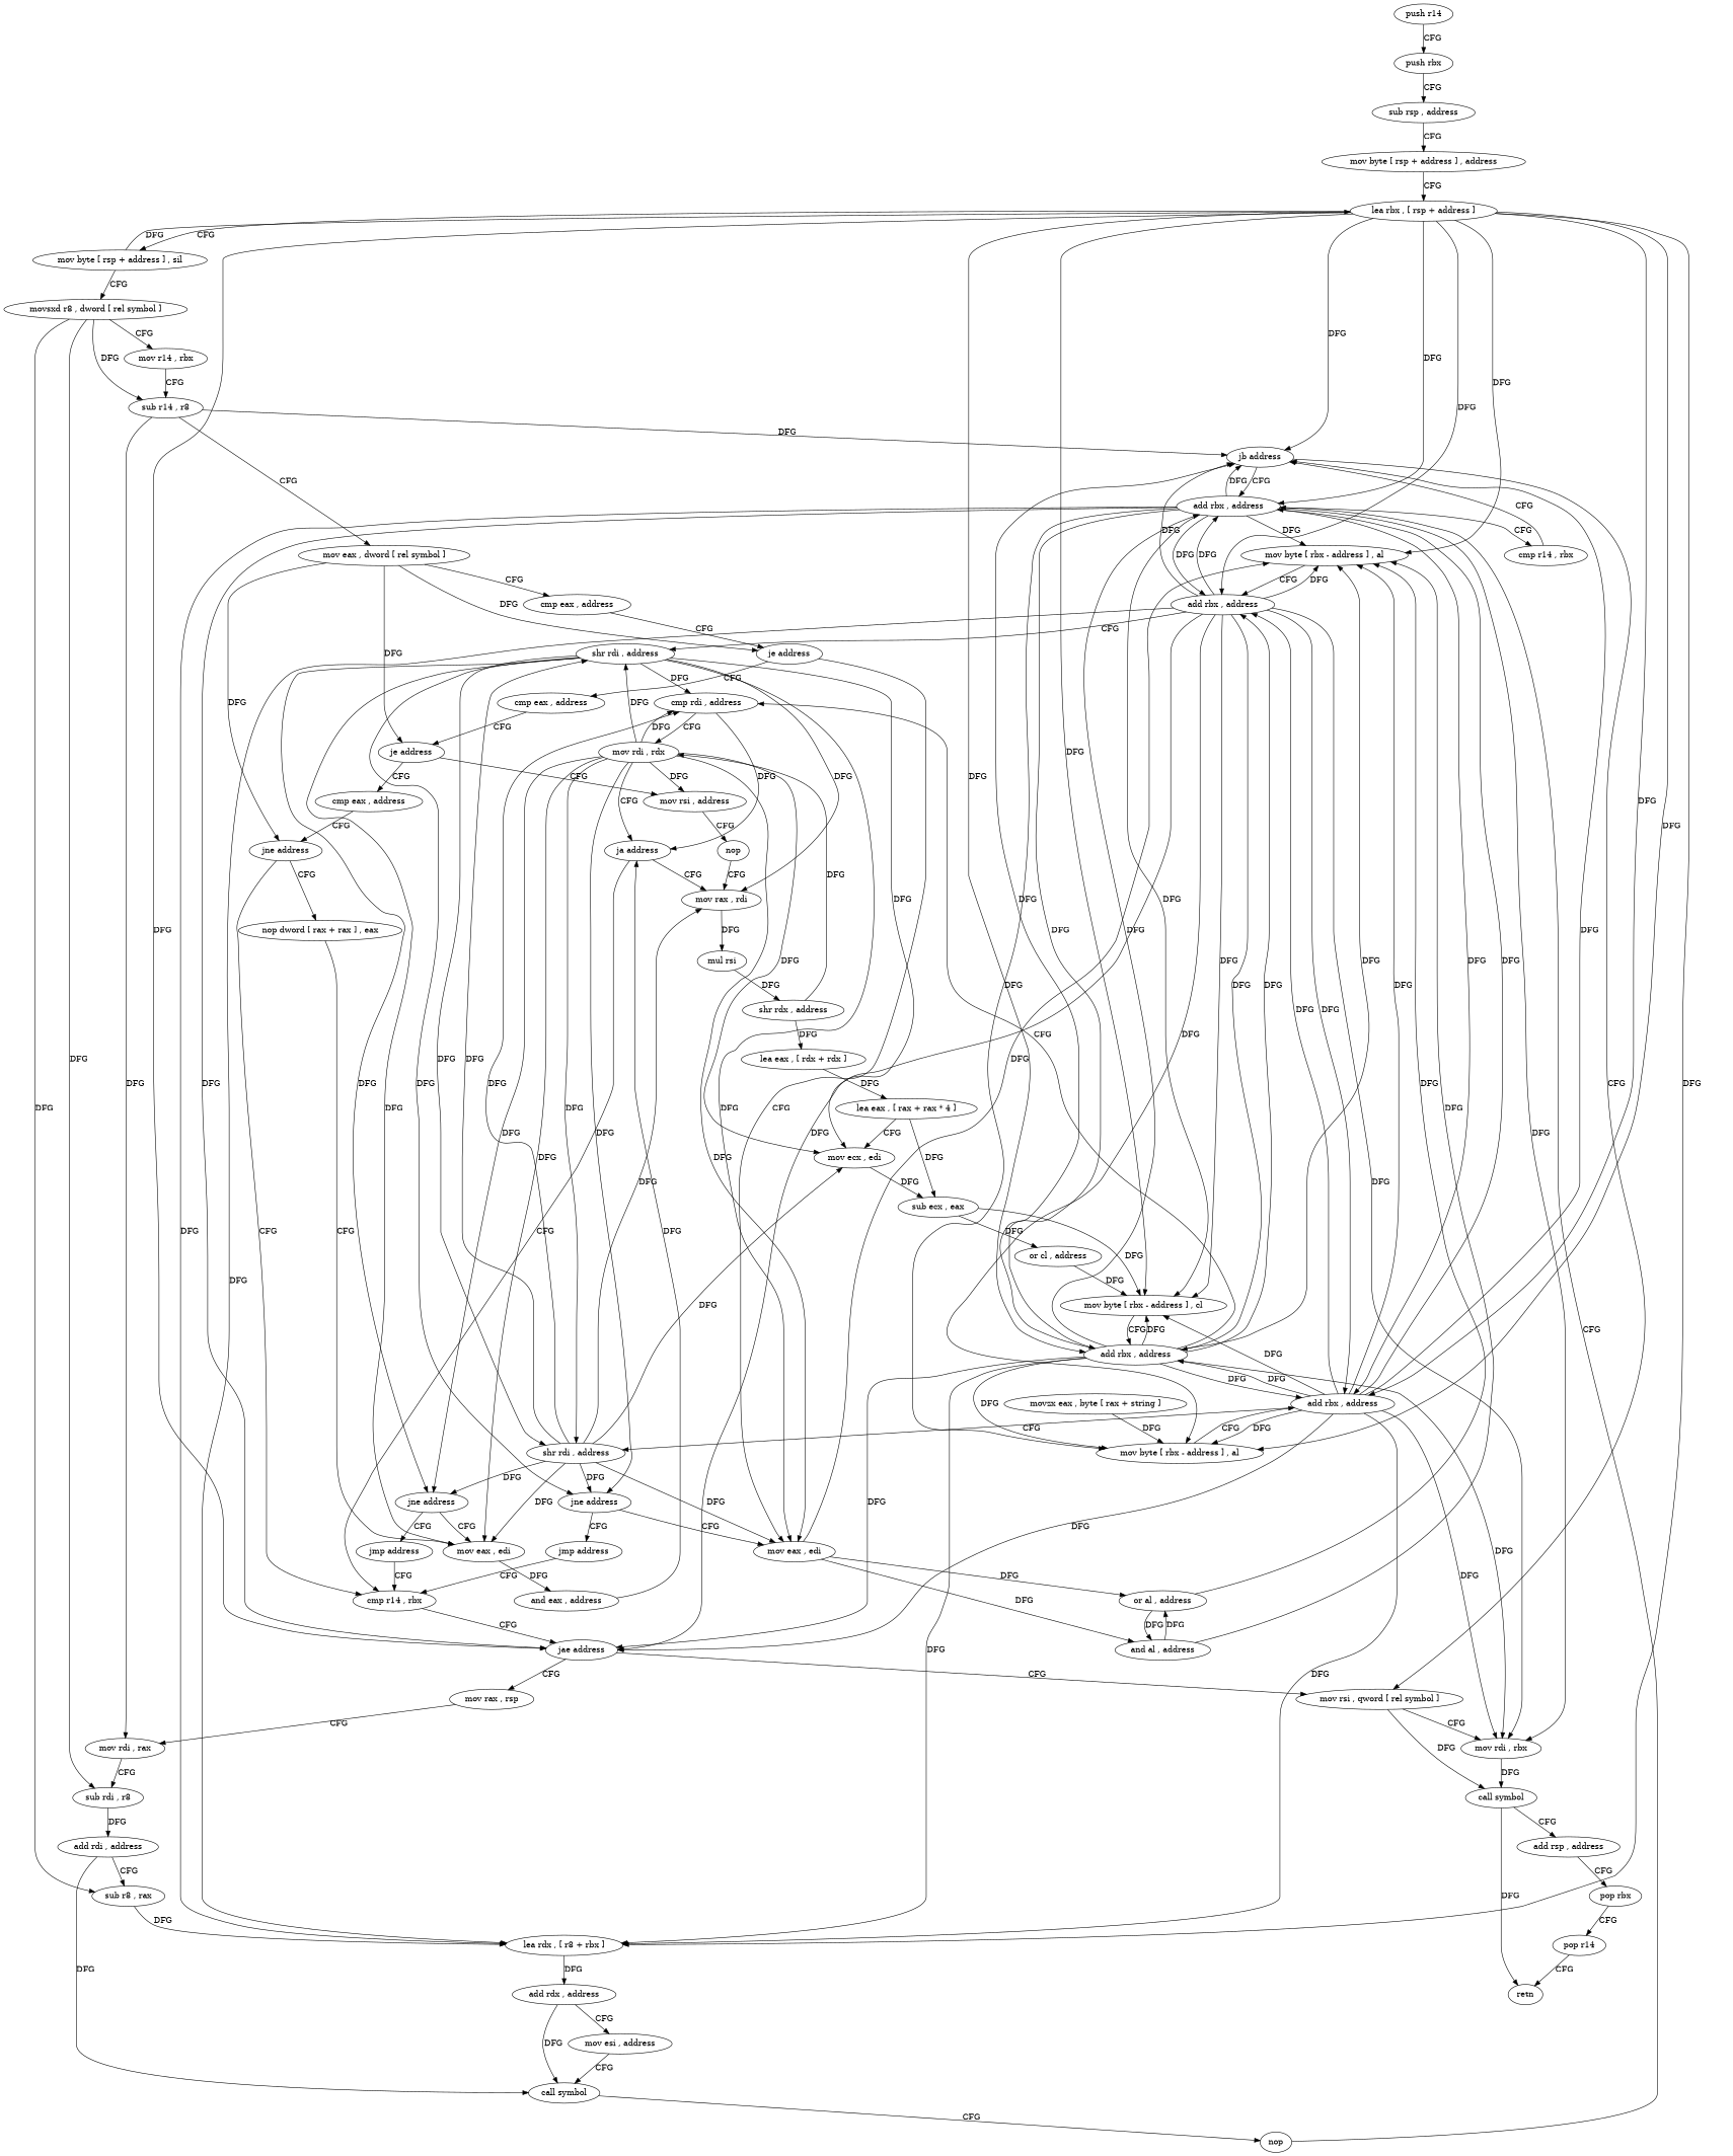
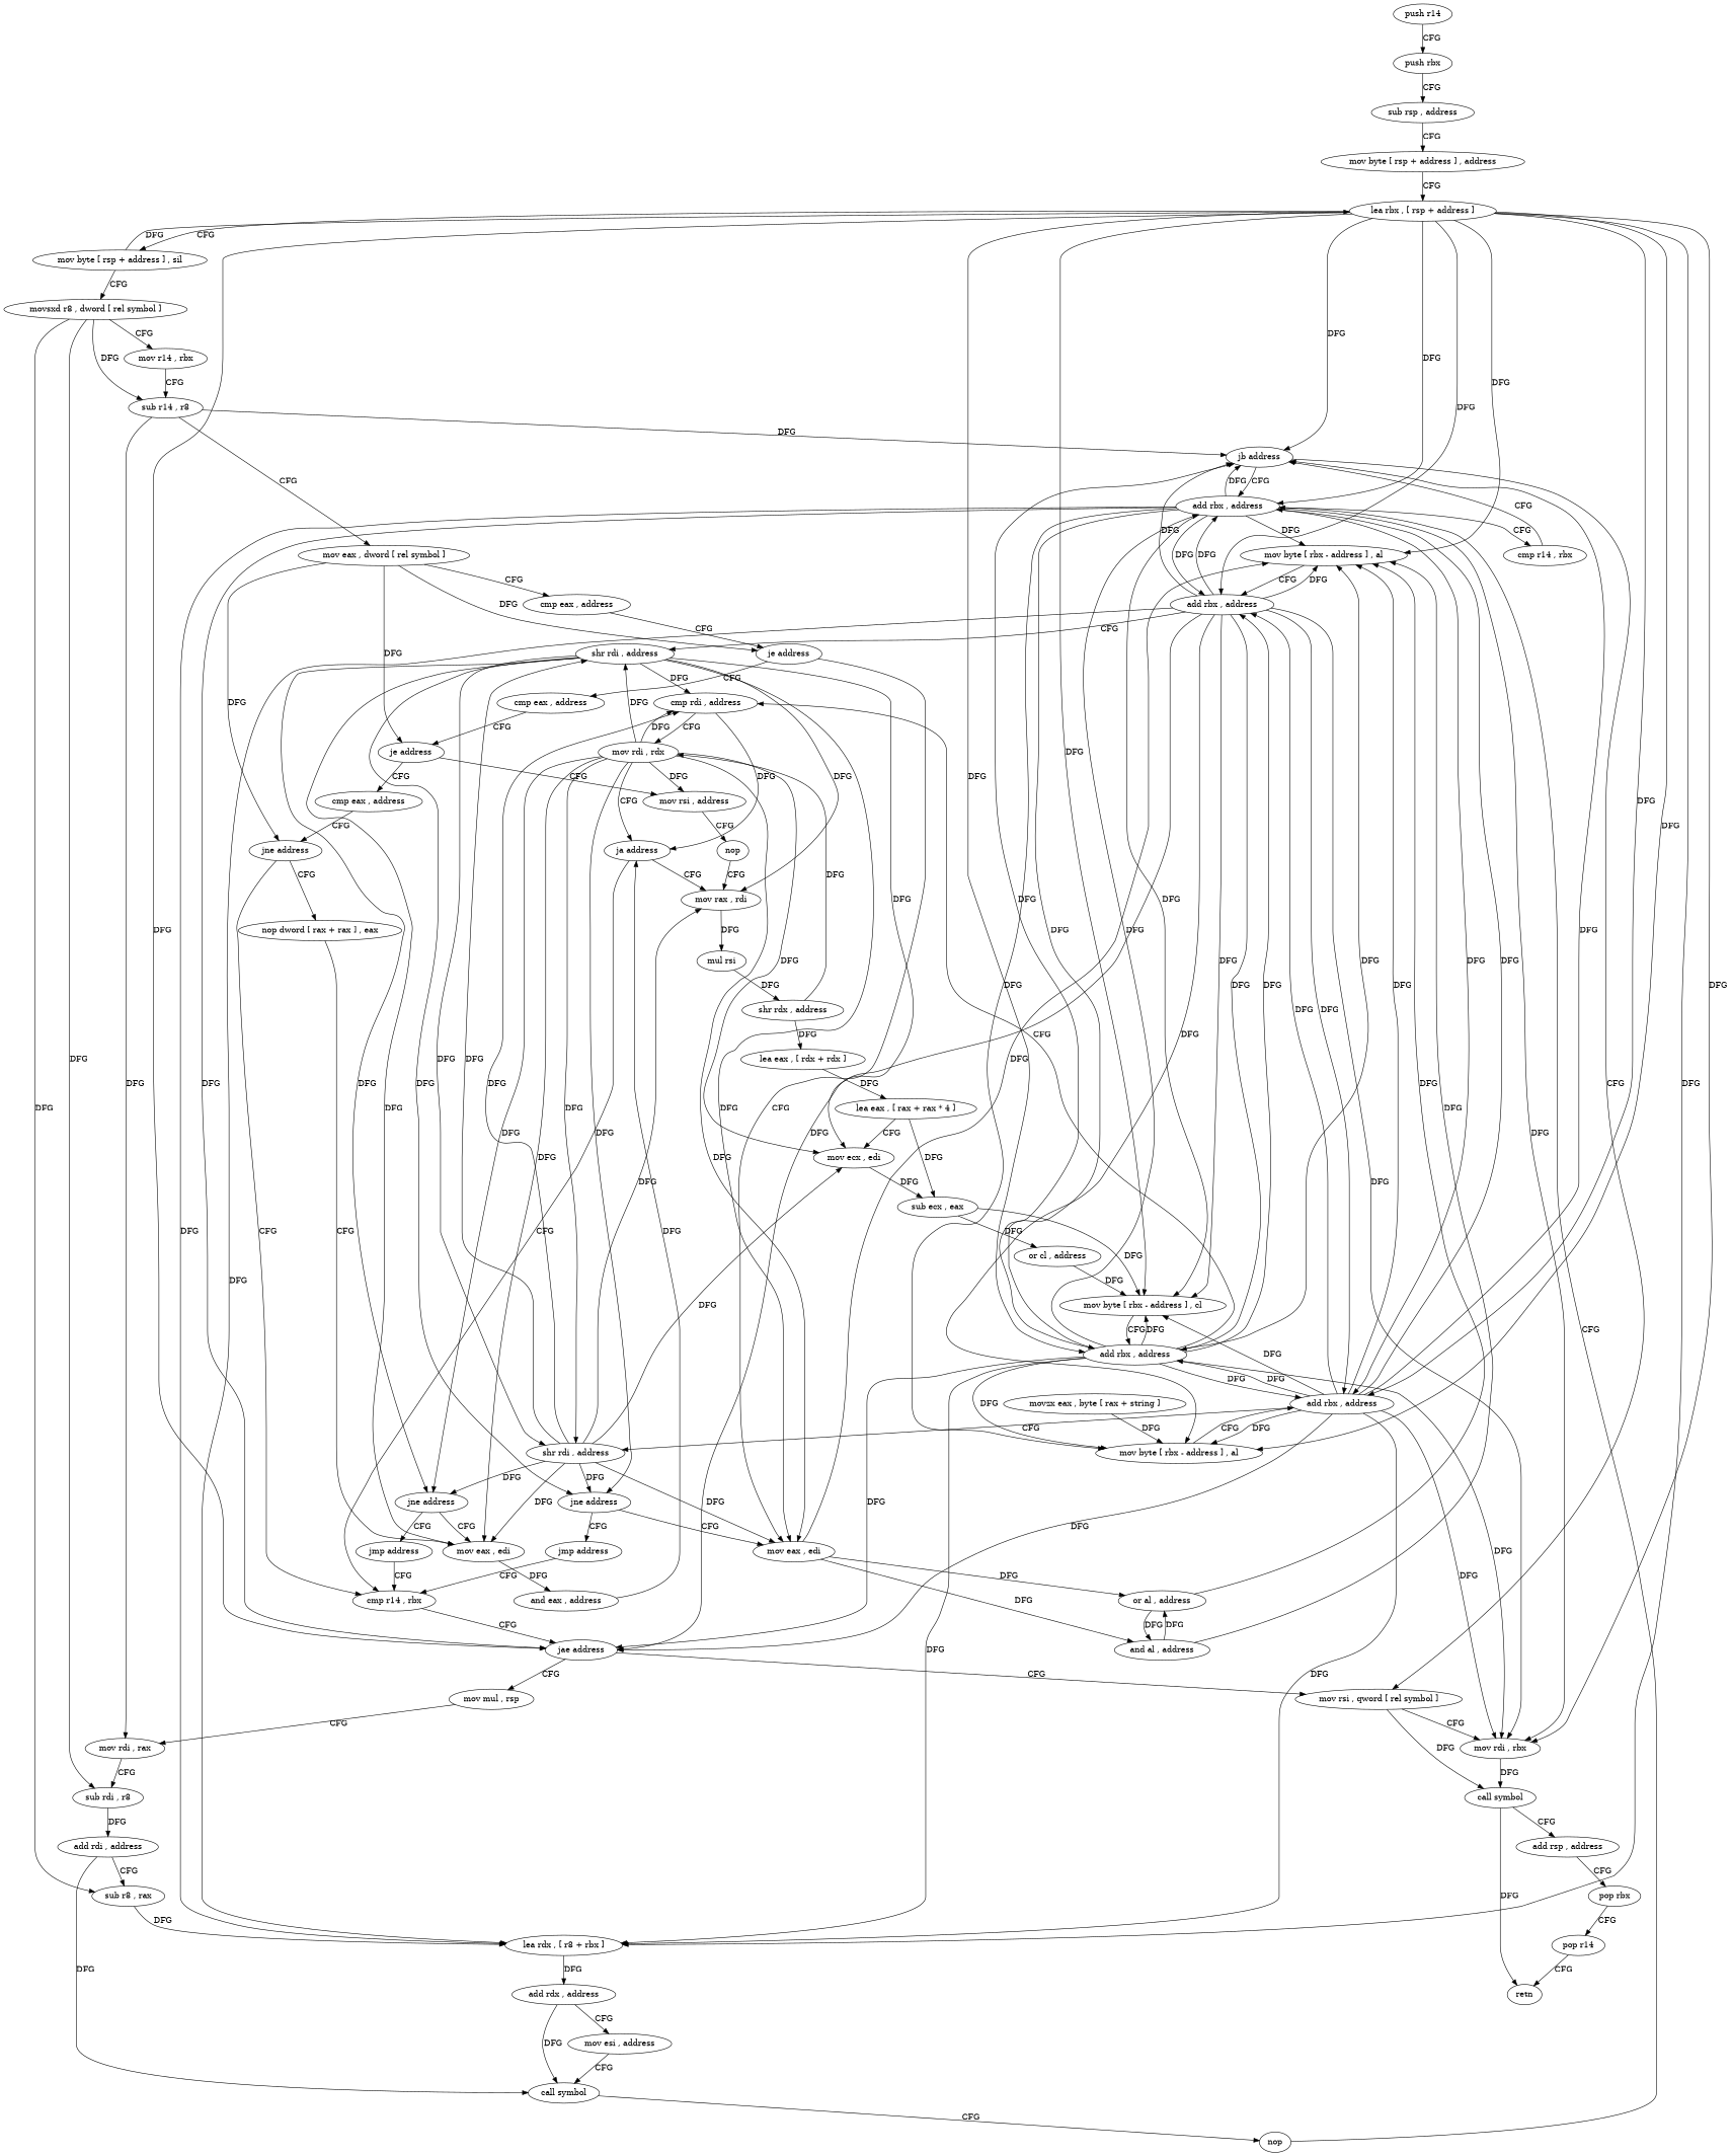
  digraph {
    n1 [label="push r14"]
    n2 [label="push rbx"]
    n3 [label="sub rsp , address"]
    n4 [label="mov byte [ rsp + address ] , address"]
    n5 [label="lea rbx , [ rsp + address ]"]
    n6 [label="mov byte [ rsp + address ] , sil"]
    n7 [label="mov byte [ rbx - address ] , al"]
    n8 [label="add rbx , address"]
    n9 [label="jae address"]
    n10 [label="mov byte [ rbx - address ] , cl"]
    n11 [label="add rbx , address"]
    n12 [label="mov rdi , rbx"]
    n13 [label="lea rdx , [ r8 + rbx ]"]
    n14 [label="add rbx , address"]
    n15 [label="mov byte [ rbx - address ] , al"]
    n16 [label="add rbx , address"]
    n17 [label="jb address"]
    n18 [label="movsxd r8 , dword [ rel symbol ]"]
    n19 [label="shr rdi , address"]
    n20 [label="mov rsi , qword [ rel symbol ]"]
-   n21 [label="mov rax , rsp"]
+   n21 [label="mov mul , rsp"]
    n22 [label="cmp rdi , address"]
    n23 [label="call symbol"]
    n24 [label="add rdx , address"]
    n25 [label="cmp r14 , rbx"]
    n26 [label="shr rdi , address"]
    n27 [label="mov r14 , rbx"]
    n28 [label="sub r14 , r8"]
    n29 [label="sub rdi , r8"]
    n30 [label="sub r8 , rax"]
    n31 [label="mov eax , dword [ rel symbol ]"]
    n32 [label="mov rdi , rax"]
    n33 [label="add rdi , address"]
    n34 [label="cmp eax , address"]
    n35 [label="je address"]
    n36 [label="je address"]
    n37 [label="jne address"]
    n38 [label="mov eax , edi"]
    n39 [label="cmp eax , address"]
    n40 [label="mov rsi , address"]
    n41 [label="cmp eax , address"]
    n42 [label="cmp r14 , rbx"]
    n43 [label="nop dword [ rax + rax ] , eax"]
    n44 [label="and al , address"]
    n45 [label="or al , address"]
    n46 [label="jne address"]
    n47 [label="mov rax , rdi"]
    n48 [label="mov ecx , edi"]
    n49 [label="mov eax , edi"]
    n50 [label="jne address"]
    n51 [label="jmp address"]
    n52 [label="mul rsi"]
    n53 [label="sub ecx , eax"]
    n54 [label="mov rdi , rdx"]
    n55 [label="ja address"]
    n56 [label="and eax , address"]
    n57 [label="jmp address"]
    n58 [label=nop]
    n59 [label="shr rdx , address"]
    n60 [label="add rsp , address"]
    n61 [label=retn]
    n62 [label="lea eax , [ rdx + rdx ]"]
    n63 [label="lea eax , [ rax + rax * 4 ]"]
    n64 [label="or cl , address"]
    n65 [label="pop rbx"]
    n66 [label="pop r14"]
    n67 [label="call symbol"]
    n68 [label=nop]
    n69 [label="mov esi , address"]
    n70 [label="movzx eax , byte [ rax + string ]"]
    n1 -> n2 [label=CFG]
    n2 -> n3 [label=CFG]
    n3 -> n4 [label=CFG]
    n4 -> n5 [label=CFG]
    n5 -> n6 [label=CFG]
    n5 -> n7 [label=DFG]
    n5 -> n8 [label=DFG]
    n5 -> n9 [label=DFG]
    n5 -> n10 [label=DFG]
    n5 -> n11 [label=DFG]
+   n5 -> n12 [label=DFG]
    n5 -> n13 [label=DFG]
    n5 -> n14 [label=DFG]
    n5 -> n15 [label=DFG]
    n5 -> n16 [label=DFG]
    n5 -> n17 [label=DFG]
    n6 -> n5 [label=DFG]
    n6 -> n18 [label=CFG]
    n7 -> n8 [label=CFG]
    n8 -> n7 [label=DFG]
    n8 -> n9 [label=DFG]
    n8 -> n10 [label=DFG]
    n8 -> n11 [label=DFG]
    n8 -> n12 [label=DFG]
    n8 -> n13 [label=DFG]
    n8 -> n14 [label=DFG]
    n8 -> n15 [label=DFG]
    n8 -> n16 [label=DFG]
    n8 -> n17 [label=DFG]
    n8 -> n19 [label=CFG]
    n9 -> n20 [label=CFG]
    n9 -> n21 [label=CFG]
    n10 -> n11 [label=CFG]
    n11 -> n7 [label=DFG]
    n11 -> n8 [label=DFG]
    n11 -> n9 [label=DFG]
    n11 -> n10 [label=DFG]
    n11 -> n12 [label=DFG]
    n11 -> n13 [label=DFG]
    n11 -> n14 [label=DFG]
    n11 -> n15 [label=DFG]
    n11 -> n16 [label=DFG]
    n11 -> n17 [label=DFG]
    n11 -> n22 [label=CFG]
    n12 -> n23 [label=DFG]
    n13 -> n24 [label=DFG]
    n14 -> n7 [label=DFG]
    n14 -> n8 [label=DFG]
    n14 -> n9 [label=DFG]
    n14 -> n10 [label=DFG]
    n14 -> n11 [label=DFG]
    n14 -> n12 [label=DFG]
    n14 -> n13 [label=DFG]
    n14 -> n15 [label=DFG]
    n14 -> n16 [label=DFG]
    n14 -> n17 [label=DFG]
    n14 -> n25 [label=CFG]
    n15 -> n16 [label=CFG]
    n16 -> n7 [label=DFG]
    n16 -> n8 [label=DFG]
    n16 -> n9 [label=DFG]
    n16 -> n10 [label=DFG]
    n16 -> n11 [label=DFG]
    n16 -> n12 [label=DFG]
    n16 -> n13 [label=DFG]
    n16 -> n14 [label=DFG]
    n16 -> n15 [label=DFG]
    n16 -> n17 [label=DFG]
    n16 -> n26 [label=CFG]
    n17 -> n14 [label=CFG]
    n17 -> n20 [label=CFG]
    n18 -> n27 [label=CFG]
    n18 -> n28 [label=DFG]
    n18 -> n29 [label=DFG]
    n18 -> n30 [label=DFG]
    n19 -> n22 [label=DFG]
    n19 -> n26 [label=DFG]
    n19 -> n38 [label=DFG]
    n19 -> n46 [label=DFG]
    n19 -> n47 [label=DFG]
    n19 -> n48 [label=DFG]
    n19 -> n49 [label=DFG]
    n19 -> n50 [label=DFG]
    n20 -> n12 [label=CFG]
    n20 -> n23 [label=DFG]
    n21 -> n32 [label=CFG]
    n22 -> n54 [label=CFG]
    n22 -> n55 [label=DFG]
    n23 -> n60 [label=CFG]
    n23 -> n61 [label=DFG]
    n24 -> n67 [label=DFG]
    n24 -> n69 [label=CFG]
    n25 -> n17 [label=CFG]
    n26 -> n19 [label=DFG]
    n26 -> n22 [label=DFG]
    n26 -> n38 [label=DFG]
    n26 -> n46 [label=DFG]
    n26 -> n47 [label=DFG]
    n26 -> n48 [label=DFG]
    n26 -> n49 [label=DFG]
    n26 -> n50 [label=DFG]
    n27 -> n28 [label=CFG]
    n28 -> n17 [label=DFG]
    n28 -> n31 [label=CFG]
    n28 -> n32 [label=DFG]
    n29 -> n33 [label=DFG]
    n30 -> n13 [label=DFG]
    n31 -> n34 [label=CFG]
    n31 -> n35 [label=DFG]
    n31 -> n36 [label=DFG]
    n31 -> n37 [label=DFG]
    n32 -> n29 [label=CFG]
    n33 -> n30 [label=CFG]
    n33 -> n67 [label=DFG]
    n34 -> n35 [label=CFG]
    n35 -> n38 [label=CFG]
    n35 -> n39 [label=CFG]
    n36 -> n40 [label=CFG]
    n36 -> n41 [label=CFG]
    n37 -> n42 [label=CFG]
    n37 -> n43 [label=CFG]
    n38 -> n7 [label=DFG]
    n38 -> n44 [label=DFG]
    n38 -> n45 [label=DFG]
    n39 -> n36 [label=CFG]
    n40 -> n58 [label=CFG]
    n41 -> n37 [label=CFG]
    n42 -> n9 [label=CFG]
    n43 -> n49 [label=CFG]
    n44 -> n7 [label=DFG]
    n44 -> n45 [label=DFG]
    n45 -> n7 [label=DFG]
    n45 -> n44 [label=DFG]
    n46 -> n38 [label=CFG]
    n46 -> n51 [label=CFG]
    n47 -> n52 [label=DFG]
    n48 -> n53 [label=DFG]
    n49 -> n56 [label=DFG]
    n50 -> n49 [label=CFG]
    n50 -> n57 [label=CFG]
    n51 -> n42 [label=CFG]
    n52 -> n59 [label=DFG]
    n53 -> n10 [label=DFG]
    n53 -> n64 [label=DFG]
    n54 -> n19 [label=DFG]
    n54 -> n22 [label=DFG]
    n54 -> n26 [label=DFG]
    n54 -> n38 [label=DFG]
    n54 -> n40 [label=DFG]
    n54 -> n46 [label=DFG]
    n54 -> n48 [label=DFG]
    n54 -> n49 [label=DFG]
    n54 -> n50 [label=DFG]
    n54 -> n55 [label=CFG]
    n55 -> n42 [label=CFG]
    n55 -> n47 [label=CFG]
    n56 -> n55 [label=DFG]
    n57 -> n42 [label=CFG]
    n58 -> n47 [label=CFG]
    n59 -> n54 [label=DFG]
    n59 -> n62 [label=DFG]
    n60 -> n65 [label=CFG]
    n62 -> n63 [label=DFG]
    n63 -> n48 [label=CFG]
    n63 -> n53 [label=DFG]
    n64 -> n10 [label=DFG]
    n65 -> n66 [label=CFG]
    n66 -> n61 [label=CFG]
    n67 -> n68 [label=CFG]
    n68 -> n14 [label=CFG]
    n69 -> n67 [label=CFG]
    n70 -> n15 [label=DFG]
  }
